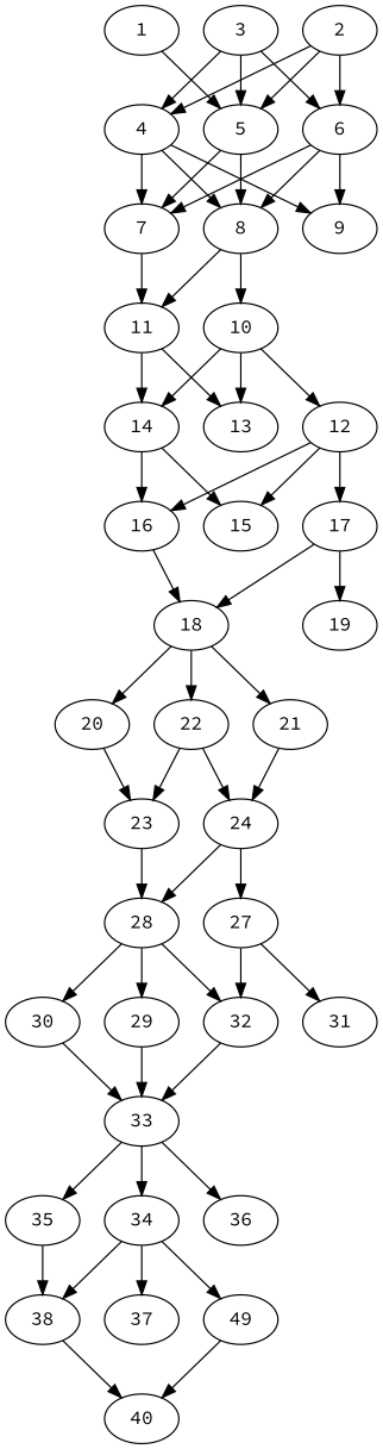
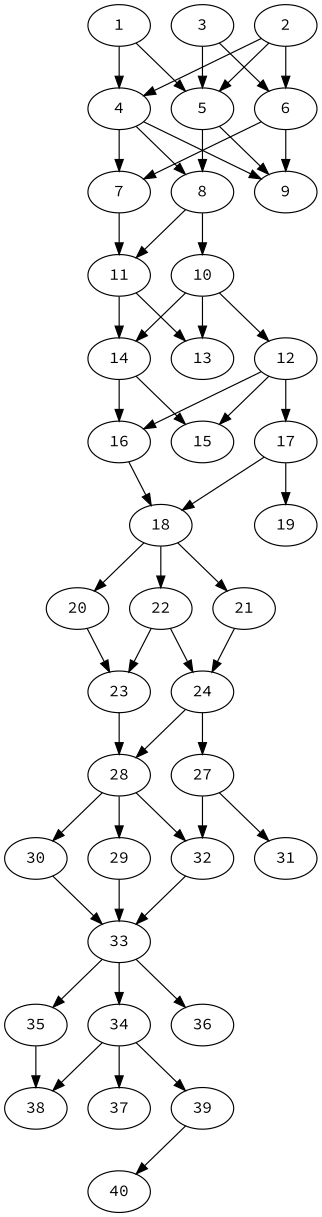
  digraph {
    fontname="Source Code Pro"
    node [alpha=0.14 fontname="Source Code Pro"]
    edge [fontname="Source Code Pro"]
    1 [expect_size=36619264]
    5 [alpha=0.09 expect_size=41132032]
    7 [alpha=0.15 expect_size=47041536]
    8 [alpha=0.09 expect_size=31115264]
    11 [alpha=0.15 expect_size=9766912]
    10 [alpha=0.02 expect_size=30309376]
    2 [alpha=0.17 expect_size=48676864]
    4 [alpha=0.05 expect_size=7971840]
    6 [alpha=0.20 expect_size=18962432]
    9 [alpha=0.07 expect_size=28923904]
    3 [alpha=0.11 expect_size=28911616]
    13 [alpha=0.17 expect_size=36911104]
    14 [expect_size=16267264]
    12 [alpha=0.15 expect_size=43305984]
    15 [alpha=0.08 expect_size=28463104]
    16 [expect_size=49112064]
    17 [alpha=0.10 expect_size=48290816]
    18 [alpha=0.15 expect_size=35949568]
    19 [alpha=0.08 expect_size=10055680]
    20 [alpha=0.12 expect_size=25682944]
    21 [alpha=0.10 expect_size=30877696]
    22 [alpha=0.06 expect_size=18682880]
    23 [alpha=0.12 expect_size=7855104]
    24 [alpha=0.19 expect_size=47144960]
    28 [alpha=0.12 expect_size=14644224]
    27 [alpha=0.15 expect_size=38737920]
    32 [alpha=0.11 expect_size=26376192]
    29 [alpha=0.19 expect_size=51058688]
    30 [alpha=0.16 expect_size=22337536]
    31 [alpha=0.16 expect_size=50837504]
    33 [alpha=0.00 expect_size=39575552]
    34 [expect_size=19732480]
    35 [alpha=0.18 expect_size=16763904]
    36 [alpha=0.20 expect_size=19372032]
    37 [alpha=0.00 expect_size=41278464]
    38 [expect_size=29907968]
-   39 [alpha=0.09 expect_size=11136000 label=49]
+   39 [alpha=0.09 expect_size=11136000]
    40 [alpha=0.13 expect_size=8641536]
    1 -> 5
-   5 -> 7
+   5 -> 9
    5 -> 8
    7 -> 11
    8 -> 11
    8 -> 10
    11 -> 13
    11 -> 14
    10 -> 13
    10 -> 14
    10 -> 12
    2 -> 5
    2 -> 4
    2 -> 6
    4 -> 7
    4 -> 8
    4 -> 9
    6 -> 7
-   6 -> 8
    6 -> 9
    3 -> 5
-   3 -> 4
+   1 -> 4
    3 -> 6
    14 -> 15
    14 -> 16
    12 -> 15
    12 -> 16
    12 -> 17
    16 -> 18
    17 -> 18
    17 -> 19
    18 -> 20
    18 -> 21
    18 -> 22
    20 -> 23
    21 -> 24
    22 -> 23
    22 -> 24
    23 -> 28
    24 -> 28
    24 -> 27
    28 -> 32
    28 -> 29
    28 -> 30
    27 -> 32
    27 -> 31
    32 -> 33
    29 -> 33
    30 -> 33
    33 -> 34
    33 -> 35
    33 -> 36
    34 -> 37
    34 -> 38
    34 -> 39
    35 -> 38
-   38 -> 40
    39 -> 40
  }
